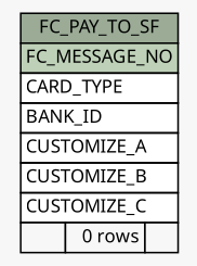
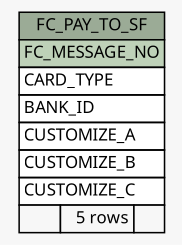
  digraph {
    bgcolor="#f7f7f7"
    fontname="Microsoft YaHei"
    fontsize=11
    nodesep=0.18
    rankdir=TB
    ranksep=0.46
-   n1 [fontname="Microsoft YaHei" fontsize=11 label=<     <TABLE BORDER="0" CELLBORDER="1" CELLSPACING="0" BGCOLOR="#ffffff">       <TR><TD COLSPAN="3" BGCOLOR="#9bab96" ALIGN="CENTER">FC_PAY_TO_SF</TD></TR>       <TR><TD PORT="FC_MESSAGE_NO" COLSPAN="3" BGCOLOR="#bed1b8" ALIGN="LEFT">FC_MESSAGE_NO</TD></TR>       <TR><TD PORT="CARD_TYPE" COLSPAN="3" ALIGN="LEFT">CARD_TYPE</TD></TR>       <TR><TD PORT="BANK_ID" COLSPAN="3" ALIGN="LEFT">BANK_ID</TD></TR>       <TR><TD PORT="CUSTOMIZE_A" COLSPAN="3" ALIGN="LEFT">CUSTOMIZE_A</TD></TR>       <TR><TD PORT="CUSTOMIZE_B" COLSPAN="3" ALIGN="LEFT">CUSTOMIZE_B</TD></TR>       <TR><TD PORT="CUSTOMIZE_C" COLSPAN="3" ALIGN="LEFT">CUSTOMIZE_C</TD></TR>       <TR><TD ALIGN="LEFT" BGCOLOR="#f7f7f7">  </TD><TD ALIGN="RIGHT" BGCOLOR="#f7f7f7">0 rows</TD><TD ALIGN="RIGHT" BGCOLOR="#f7f7f7">  </TD></TR>     </TABLE>> shape=plaintext]
+   n1 [fontname="Microsoft YaHei" fontsize=11 label=<     <TABLE BORDER="0" CELLBORDER="1" CELLSPACING="0" BGCOLOR="#ffffff">       <TR><TD COLSPAN="3" BGCOLOR="#9bab96" ALIGN="CENTER">FC_PAY_TO_SF</TD></TR>       <TR><TD PORT="FC_MESSAGE_NO" COLSPAN="3" BGCOLOR="#bed1b8" ALIGN="LEFT">FC_MESSAGE_NO</TD></TR>       <TR><TD PORT="CARD_TYPE" COLSPAN="3" ALIGN="LEFT">CARD_TYPE</TD></TR>       <TR><TD PORT="BANK_ID" COLSPAN="3" ALIGN="LEFT">BANK_ID</TD></TR>       <TR><TD PORT="CUSTOMIZE_A" COLSPAN="3" ALIGN="LEFT">CUSTOMIZE_A</TD></TR>       <TR><TD PORT="CUSTOMIZE_B" COLSPAN="3" ALIGN="LEFT">CUSTOMIZE_B</TD></TR>       <TR><TD PORT="CUSTOMIZE_C" COLSPAN="3" ALIGN="LEFT">CUSTOMIZE_C</TD></TR>       <TR><TD ALIGN="LEFT" BGCOLOR="#f7f7f7">  </TD><TD ALIGN="RIGHT" BGCOLOR="#f7f7f7">5 rows</TD><TD ALIGN="RIGHT" BGCOLOR="#f7f7f7">  </TD></TR>     </TABLE>> shape=plaintext]
  }
